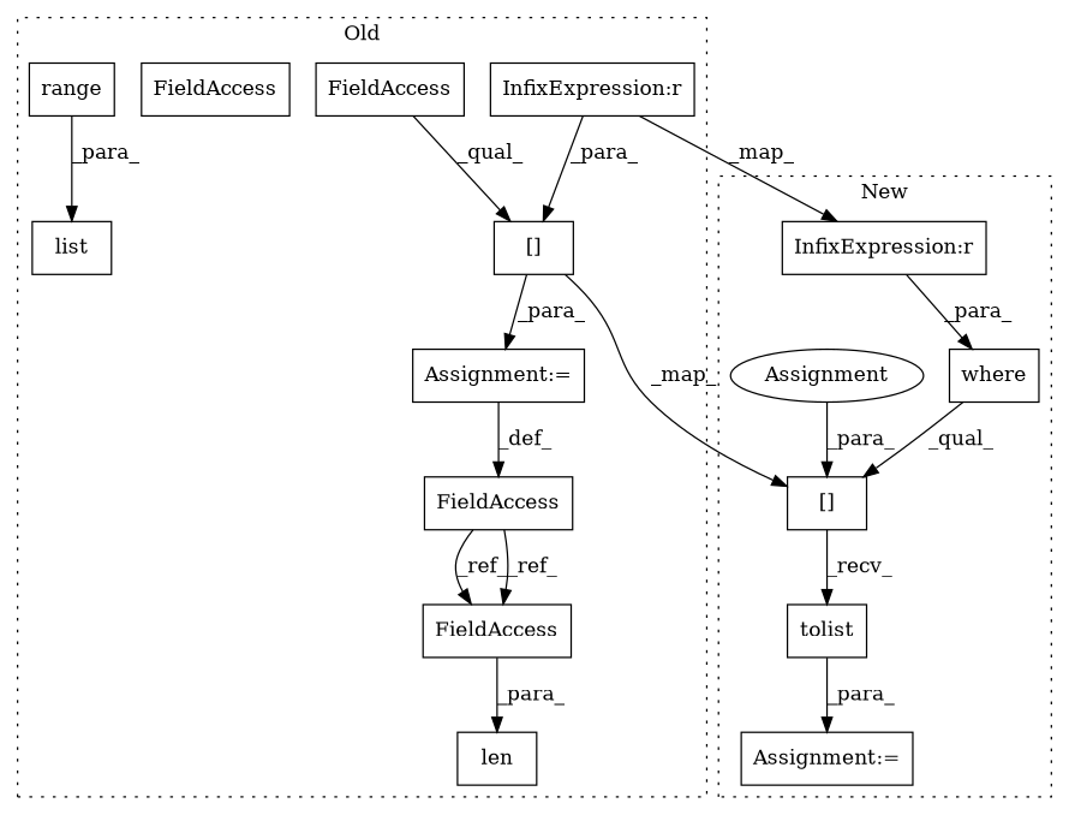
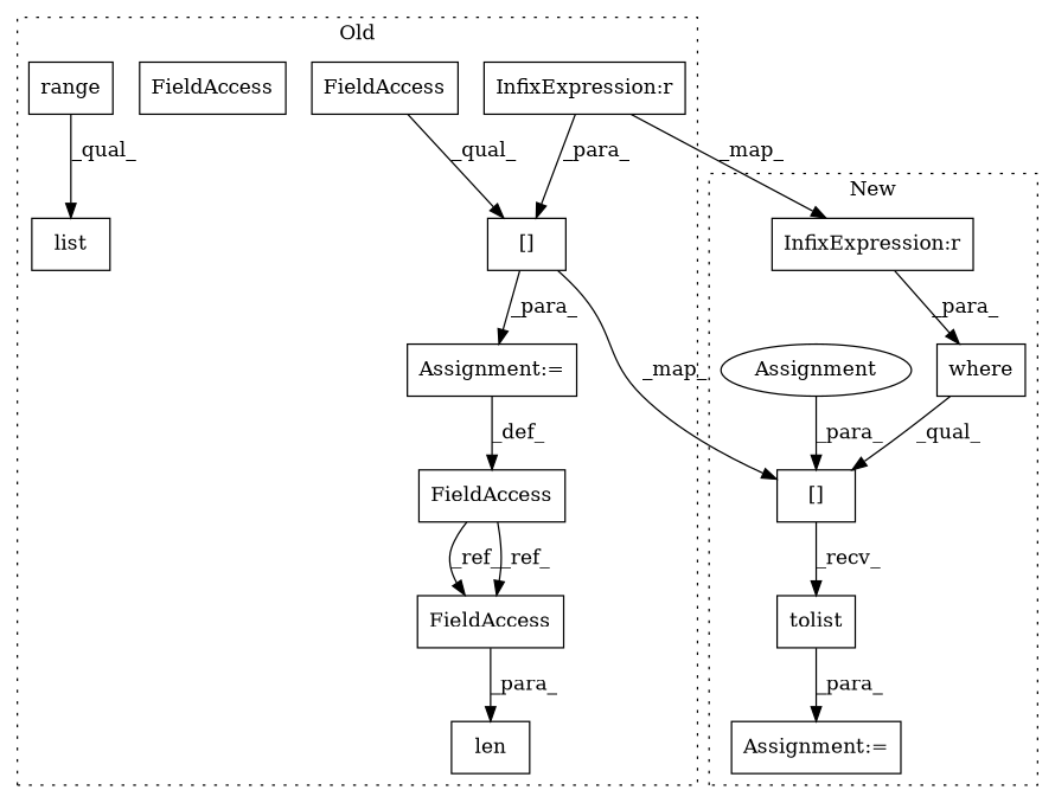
  digraph {
    node [a=32 l=16 s=5747 shape=box]
    n1 [l="6,1" label=range s="5737,5764"]
    n2 [l="5,1" label=list s="5732,5765"]
    n3 [l="4,1" label=len s="5743,5763"]
    n4 [a=27 l=4 label="InfixExpression:r" s=5698]
    n5 [a=2 l="17,1" label="[]" s="5624,5708"]
    n6 [a=22 label=FieldAccess]
    n7 [a=22 label=FieldAccess s=5607]
    n8 [a=22 label=FieldAccess s=5624]
    n9 [a=7 l=1 label="Assignment:=" s=5623]
    n10 [a=22 label=FieldAccess]
    n11 [l="6,1" label=where s="5905,5976"]
    n12 [a=7 l=1 label="Assignment:=" s=5898]
    n13 [a=27 l=4 label="InfixExpression:r" s=5967]
    n14 [a=2 l="79,1" label="[]" s="5899,5979"]
    n15 [a=34 l=1 label=Assignment s=5978 shape=ellipse]
    n16 [l=8 label=tolist s=5981]
    subgraph cluster_1 {
      label=Old
      style=dotted
      n1
      n2
      n3
      n4
      n5
      n6
      n7
      n8
      n9
      n10
    }
    subgraph cluster_2 {
      label=New
      style=dotted
      n11
      n12
      n13
      n14
      n15
      n16
    }
-   n1 -> n2 [label=_para_]
+   n1 -> n2 [label=_qual_]
    n4 -> n5 [label=_para_]
    n4 -> n13 [label=_map_]
    n5 -> n9 [label=_para_]
    n5 -> n14 [label=_map_]
    n7 -> n10 [label=_ref_]
    n7 -> n10 [label=_ref_]
    n8 -> n5 [label=_qual_]
    n9 -> n7 [label=_def_]
    n10 -> n3 [label=_para_]
    n11 -> n14 [label=_qual_]
    n13 -> n11 [label=_para_]
    n14 -> n16 [label=_recv_]
    n15 -> n14 [label=_para_]
    n16 -> n12 [label=_para_]
  }
